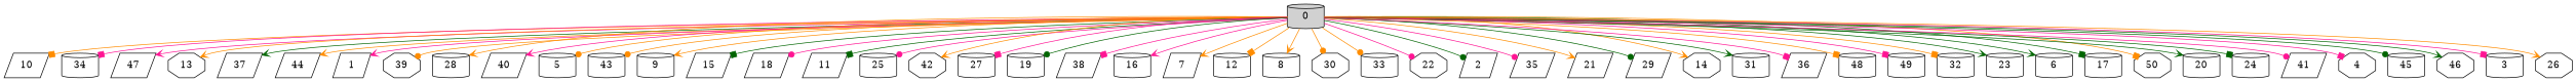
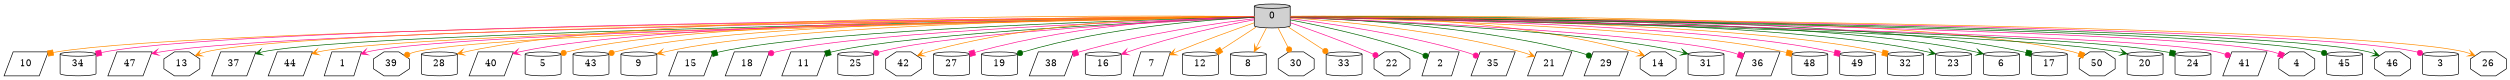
  digraph {
    node [fillcolor=white shape=cylinder style=filled]
    edge [arrowhead=vee color=darkorange]
    0 [fillcolor=grey82]
    n2 [label="10\n" shape=parallelogram]
    n3 [label="34\n"]
    n4 [label="47\n" shape=parallelogram]
    n5 [label="13\n" shape=octagon]
    n6 [label="37\n" shape=parallelogram]
    n7 [label="44\n" shape=parallelogram]
    n8 [label="1\n" shape=parallelogram]
    n9 [label="39\n" shape=octagon]
    n10 [label="28\n"]
    n11 [label="40\n" shape=parallelogram]
    n12 [label="5\n"]
    n13 [label="43\n"]
    n14 [label="9\n"]
    n15 [label="15\n" shape=parallelogram]
    n16 [label="18\n" shape=parallelogram]
    n17 [label="11\n" shape=parallelogram]
    n18 [label="25\n"]
    n19 [label="42\n" shape=octagon]
    n20 [label="27\n"]
    n21 [label="19\n"]
    n22 [label="38\n" shape=parallelogram]
    n23 [label="16\n"]
    n24 [label="7\n" shape=parallelogram]
    n25 [label="12\n"]
    n26 [label="8\n"]
    n27 [label="30\n" shape=octagon]
    n28 [label="33\n"]
    n29 [label="22\n" shape=octagon]
    n30 [label="2\n" shape=parallelogram]
    n31 [label="35\n" shape=parallelogram]
    n32 [label="21\n" shape=parallelogram]
    n33 [label="29\n" shape=parallelogram]
    n34 [label="14\n" shape=octagon]
    n35 [label="31\n"]
    n36 [label="36\n" shape=parallelogram]
    n37 [label="48\n"]
    n38 [label="49\n"]
    n39 [label="32\n"]
    n40 [label="23\n"]
    n41 [label="6\n"]
    n42 [label="17\n"]
    n43 [label="50\n" shape=octagon]
    n44 [label="20\n"]
    n45 [label="24\n"]
    n46 [label="41\n" shape=parallelogram]
    n47 [label="4\n" shape=octagon]
    n48 [label="45\n"]
    n49 [label="46\n" shape=octagon]
    n50 [label="3\n"]
    n51 [label="26\n" shape=octagon]
    0 -> n2 [arrowhead=box]
    0 -> n3 [arrowhead=box color=deeppink]
    0 -> n4 [color=deeppink]
    0 -> n5
    0 -> n6 [color=darkgreen]
    0 -> n7
    0 -> n8 [color=deeppink]
    0 -> n9 [arrowhead=dot]
    0 -> n10
    0 -> n11 [color=deeppink]
    0 -> n12 [arrowhead=dot]
    0 -> n13 [arrowhead=dot]
    0 -> n14
    0 -> n15 [arrowhead=box color=darkgreen]
    0 -> n16 [arrowhead=dot color=deeppink]
    0 -> n17 [arrowhead=box color=darkgreen]
    0 -> n18 [arrowhead=dot color=deeppink]
    0 -> n19
    0 -> n20 [arrowhead=box color=deeppink]
    0 -> n21 [arrowhead=dot color=darkgreen]
    0 -> n22 [arrowhead=box color=deeppink]
    0 -> n23 [color=deeppink]
    0 -> n24
    0 -> n25 [arrowhead=box]
    0 -> n26
    0 -> n27 [arrowhead=dot]
    0 -> n28 [arrowhead=dot]
    0 -> n29 [arrowhead=dot color=deeppink]
    0 -> n30 [arrowhead=dot color=darkgreen]
    0 -> n31 [arrowhead=dot color=deeppink]
    0 -> n32
    0 -> n33 [arrowhead=dot color=darkgreen]
    0 -> n34
    0 -> n35 [color=darkgreen]
    0 -> n36 [arrowhead=box color=deeppink]
    0 -> n37 [arrowhead=box]
    0 -> n38 [arrowhead=box color=deeppink]
    0 -> n39 [arrowhead=box]
    0 -> n40 [color=darkgreen]
    0 -> n41 [color=darkgreen]
    0 -> n42 [arrowhead=box color=darkgreen]
    0 -> n43 [arrowhead=box]
    0 -> n44 [color=darkgreen]
    0 -> n45 [arrowhead=box color=darkgreen]
    0 -> n46 [arrowhead=dot color=deeppink]
    0 -> n47 [arrowhead=box color=deeppink]
    0 -> n48 [arrowhead=dot color=darkgreen]
    0 -> n49 [color=darkgreen]
-   0 -> n50 [arrowhead=box color=deeppink]
+   0 -> n50 [arrowhead=dot color=deeppink]
    0 -> n51
  }
